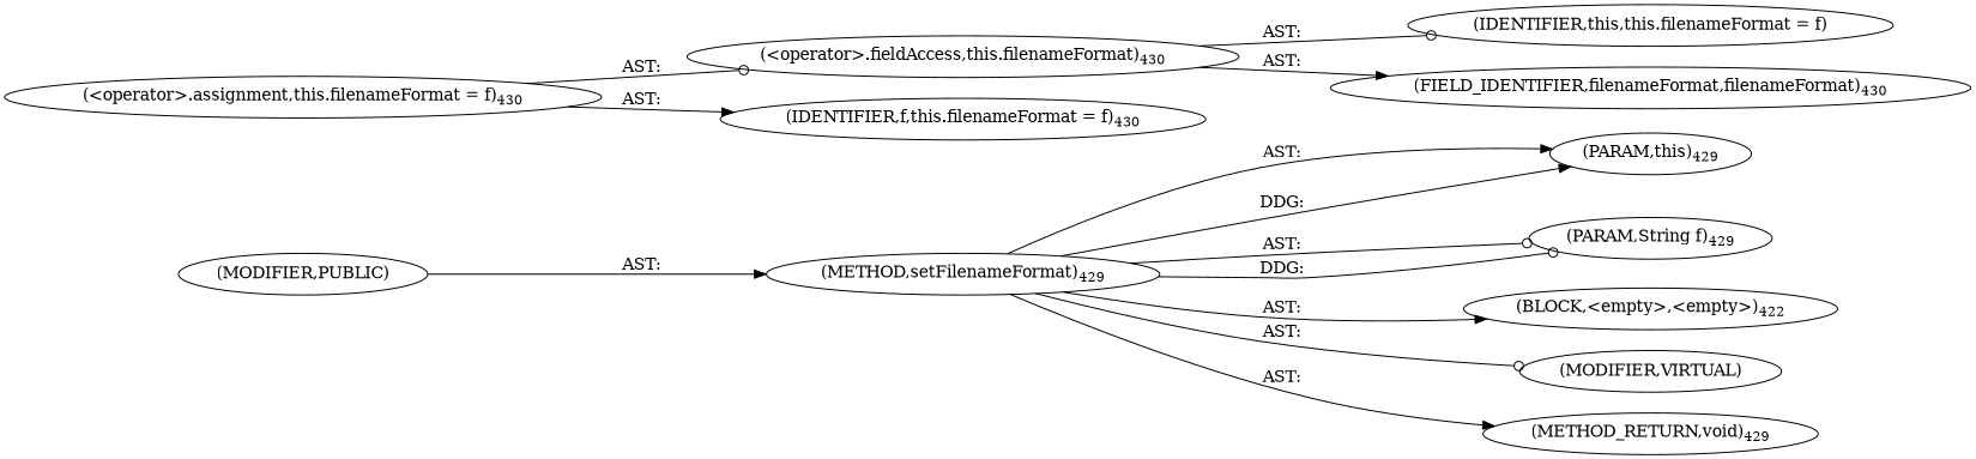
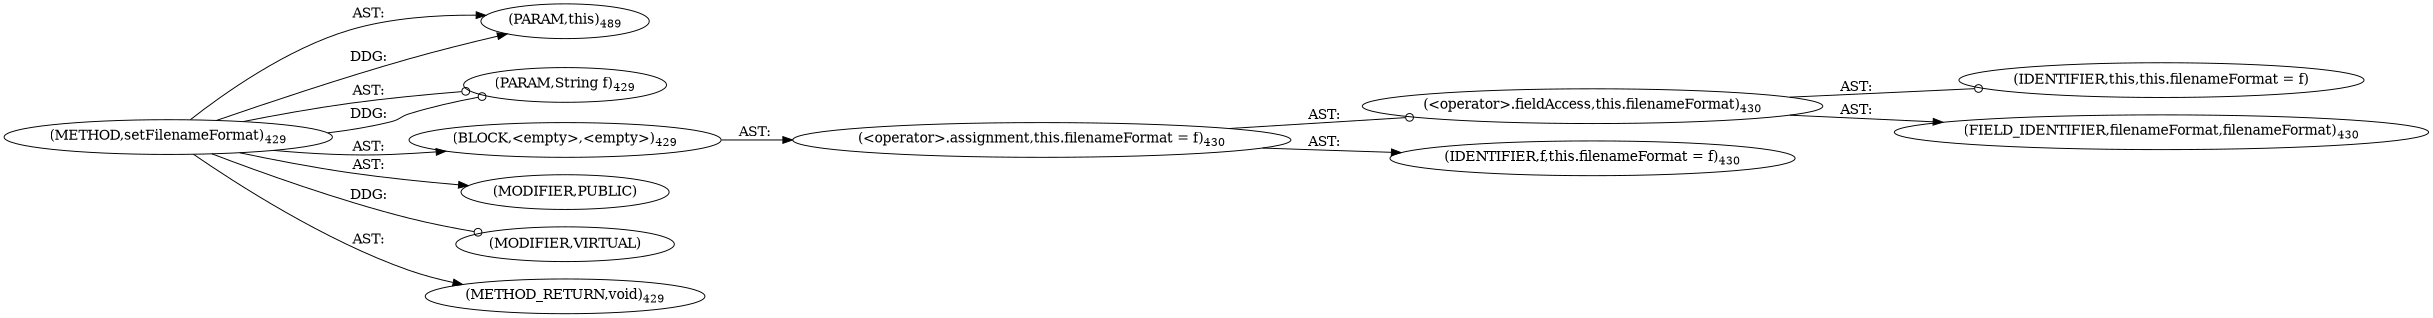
  digraph {
    rankdir=LR
    edge [arrowhead=normal]
    n1 [label=<(METHOD,setFilenameFormat)<SUB>429</SUB>>]
-   n2 [label=<(PARAM,this)<SUB>429</SUB>>]
+   n2 [label=<(PARAM,this)<SUB>489</SUB>>]
    n3 [label=<(PARAM,String f)<SUB>429</SUB>>]
-   n4 [label=<(BLOCK,&lt;empty&gt;,&lt;empty&gt;)<SUB>422</SUB>>]
+   n4 [label=<(BLOCK,&lt;empty&gt;,&lt;empty&gt;)<SUB>429</SUB>>]
    n5 [label=<(MODIFIER,PUBLIC)>]
    n6 [label=<(MODIFIER,VIRTUAL)>]
    n7 [label=<(METHOD_RETURN,void)<SUB>429</SUB>>]
    n8 [label=<(&lt;operator&gt;.assignment,this.filenameFormat = f)<SUB>430</SUB>>]
    n9 [label=<(&lt;operator&gt;.fieldAccess,this.filenameFormat)<SUB>430</SUB>>]
    n10 [label=<(IDENTIFIER,f,this.filenameFormat = f)<SUB>430</SUB>>]
    n11 [label=<(IDENTIFIER,this,this.filenameFormat = f)>]
    n12 [label=<(FIELD_IDENTIFIER,filenameFormat,filenameFormat)<SUB>430</SUB>>]
    n1 -> n2 [label="AST: "]
    n1 -> n2 [label="DDG: "]
    n1 -> n3 [arrowhead=odot label="AST: "]
    n1 -> n3 [arrowhead=odot label="DDG: "]
    n1 -> n4 [label="AST: "]
-   n5 -> n1 [label="AST: "]
-   n1 -> n6 [arrowhead=odot label="AST: "]
+   n1 -> n5 [label="AST: "]
+   n1 -> n6 [arrowhead=odot label="DDG: "]
    n1 -> n7 [label="AST: "]
+   n4 -> n8 [label="AST: "]
    n8 -> n9 [arrowhead=odot label="AST: "]
    n8 -> n10 [label="AST: "]
    n9 -> n11 [arrowhead=odot label="AST: "]
    n9 -> n12 [label="AST: "]
  }
